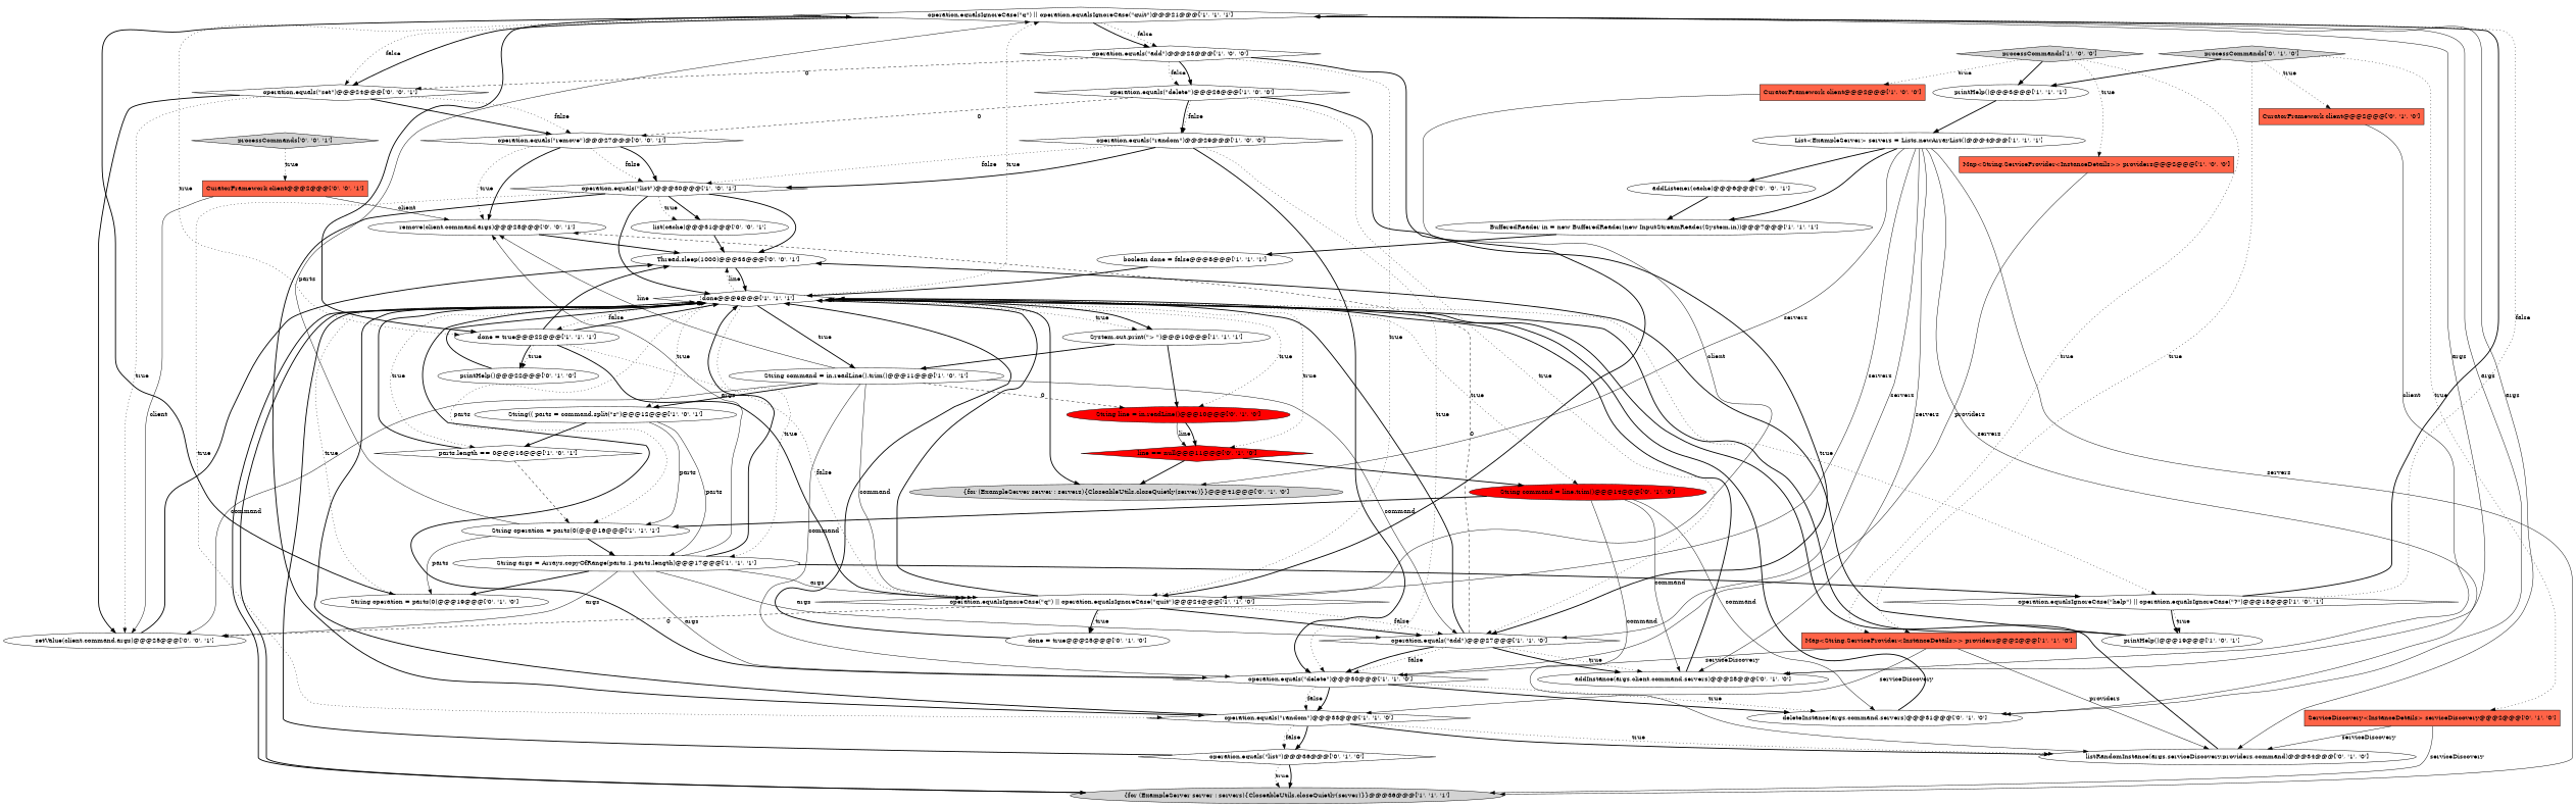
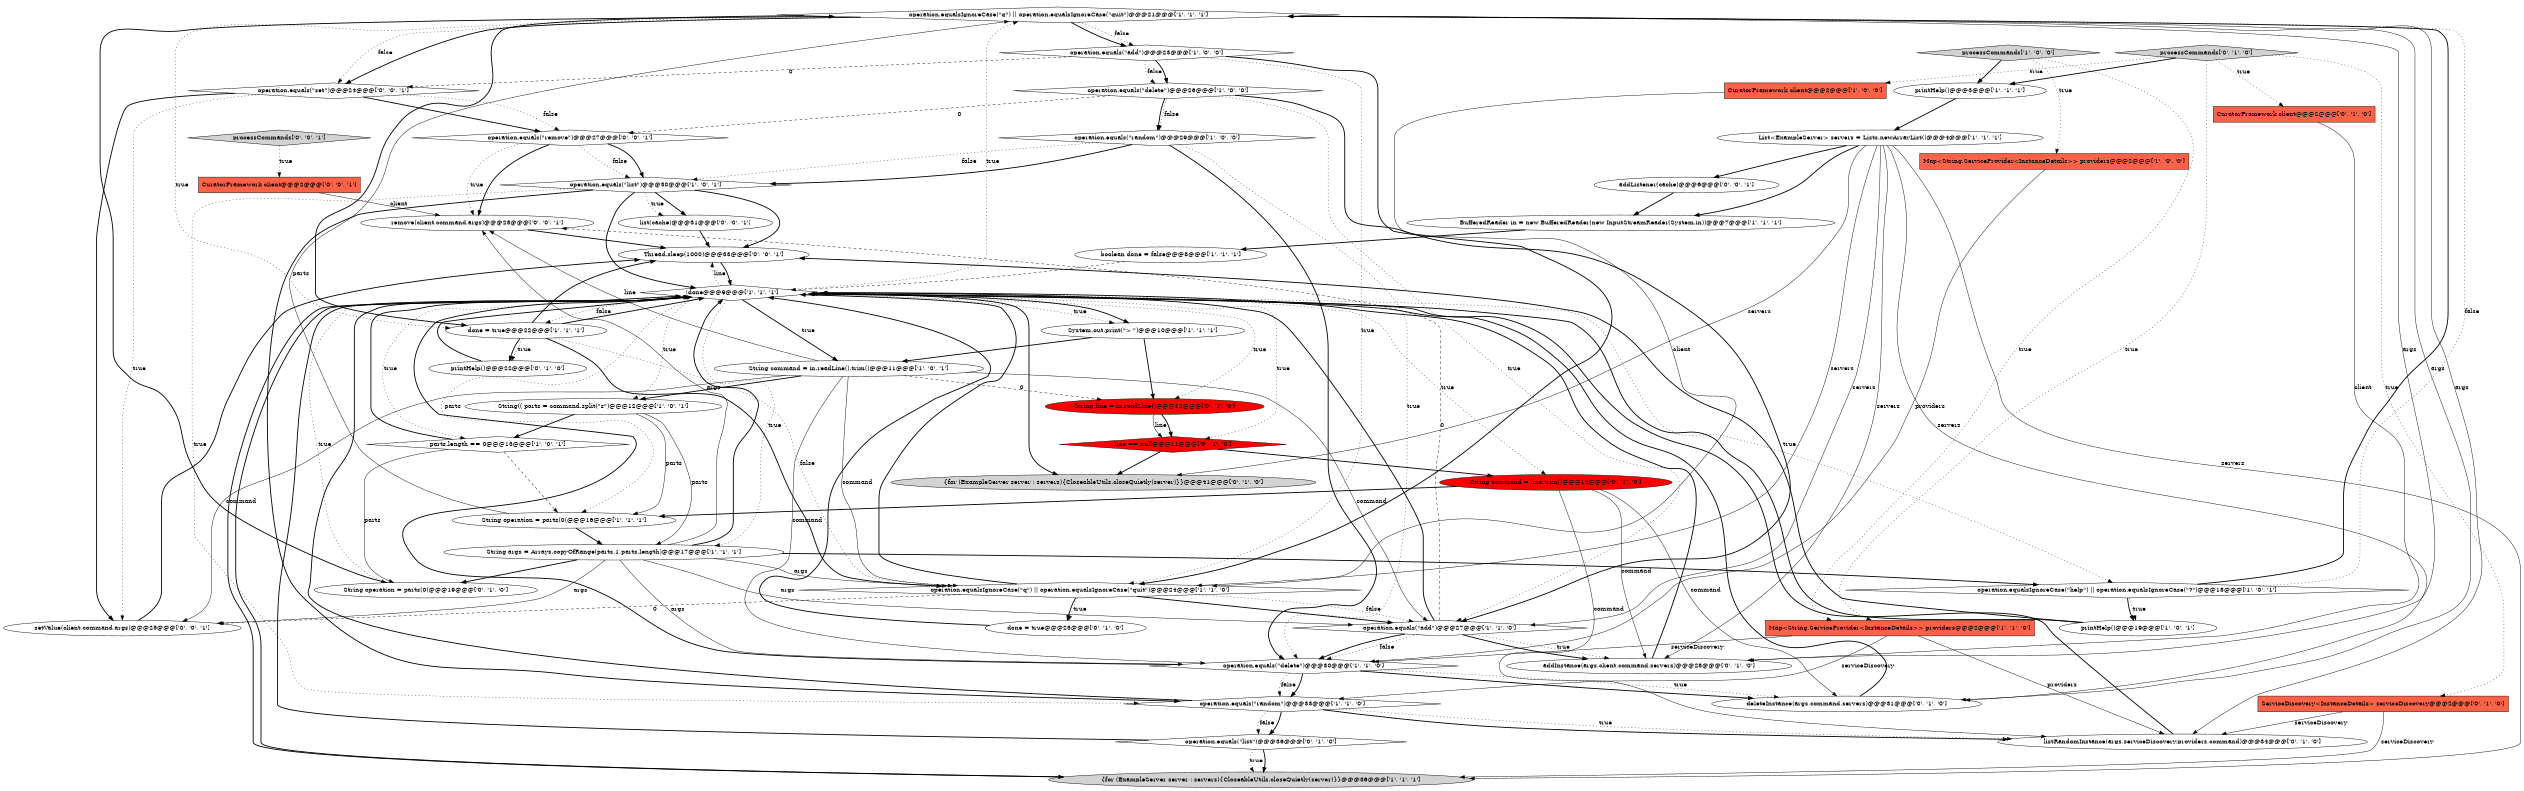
  digraph {
    node [fillcolor=white shape=ellipse style=filled]
    edge [style=bold]
    n1 [label="operation.equalsIgnoreCase(\"q\") || operation.equalsIgnoreCase(\"quit\")@@@21@@@['1', '1', '1']" shape=diamond]
    n2 [label="operation.equals(\"set\")@@@24@@@['0', '0', '1']" shape=diamond]
    n3 [label="listRandomInstance(args,serviceDiscovery,providers,command)@@@34@@@['0', '1', '0']"]
    n4 [label="operation.equals(\"add\")@@@23@@@['1', '0', '0']" shape=diamond]
    n5 [label="addInstance(args,client,command,servers)@@@28@@@['0', '1', '0']"]
    n6 [label="done = true@@@22@@@['1', '1', '1']"]
    n7 [label="deleteInstance(args,command,servers)@@@31@@@['0', '1', '0']"]
    n8 [label="operation.equals(\"remove\")@@@27@@@['0', '0', '1']" shape=diamond]
    n9 [label="setValue(client,command,args)@@@25@@@['0', '0', '1']"]
    n10 [label="!done@@@9@@@['1', '1', '1']" shape=diamond]
    n11 [label="operation.equals(\"delete\")@@@26@@@['1', '0', '0']" shape=diamond]
    n12 [label="operation.equalsIgnoreCase(\"q\") || operation.equalsIgnoreCase(\"quit\")@@@24@@@['1', '1', '0']" shape=diamond]
    n13 [label="Thread.sleep(1000)@@@33@@@['0', '0', '1']"]
    n14 [label="printHelp()@@@22@@@['0', '1', '0']"]
    n15 [label="String operation = parts(0(@@@19@@@['0', '1', '0']"]
    n16 [fillcolor=lightgray label="{for (ExampleServer server : servers){CloseableUtils.closeQuietly(server)}}@@@36@@@['1', '1', '1']"]
    n17 [fillcolor=red label="String command = line.trim()@@@14@@@['0', '1', '0']"]
    n18 [label="String operation = parts(0(@@@16@@@['1', '1', '1']"]
    n19 [label="operation.equalsIgnoreCase(\"help\") || operation.equalsIgnoreCase(\"?\")@@@18@@@['1', '0', '1']" shape=diamond]
    n20 [label="System.out.print(\"> \")@@@10@@@['1', '1', '1']"]
    n21 [fillcolor=red label="String line = in.readLine()@@@10@@@['0', '1', '0']"]
    n22 [label="String command = in.readLine().trim()@@@11@@@['1', '0', '1']"]
    n23 [fillcolor=red label="line == null@@@11@@@['0', '1', '0']" shape=diamond]
    n24 [label="String args = Arrays.copyOfRange(parts,1,parts.length)@@@17@@@['1', '1', '1']"]
    n25 [label="parts.length == 0@@@13@@@['1', '0', '1']" shape=diamond]
    n26 [fillcolor=lightgray label="{for (ExampleServer server : servers){CloseableUtils.closeQuietly(server)}}@@@41@@@['0', '1', '0']"]
    n27 [label="String(( parts = command.split(\"\s\")@@@12@@@['1', '0', '1']"]
    n28 [label="operation.equals(\"list\")@@@36@@@['0', '1', '0']" shape=diamond]
    n29 [label="remove(client,command,args)@@@28@@@['0', '0', '1']"]
    n30 [label="operation.equals(\"list\")@@@30@@@['1', '0', '1']" shape=diamond]
    n31 [label="operation.equals(\"random\")@@@33@@@['1', '1', '0']" shape=diamond]
    n32 [label="list(cache)@@@31@@@['0', '0', '1']"]
    n33 [label="printHelp()@@@19@@@['1', '0', '1']"]
    n34 [label="operation.equals(\"random\")@@@29@@@['1', '0', '0']" shape=diamond]
    n35 [label="operation.equals(\"add\")@@@27@@@['1', '1', '0']" shape=diamond]
    n36 [label="done = true@@@25@@@['0', '1', '0']"]
    n37 [label="addListener(cache)@@@6@@@['0', '0', '1']"]
    n38 [label="BufferedReader in = new BufferedReader(new InputStreamReader(System.in))@@@7@@@['1', '1', '1']"]
    n39 [label="operation.equals(\"delete\")@@@30@@@['1', '1', '0']" shape=diamond]
    n40 [label="boolean done = false@@@8@@@['1', '1', '1']"]
    n41 [fillcolor=tomato label="Map<String,ServiceProvider<InstanceDetails>> providers@@@2@@@['1', '1', '0']" shape=box]
    n42 [fillcolor=lightgray label="processCommands['0', '0', '1']" shape=diamond]
    n43 [fillcolor=tomato label="CuratorFramework client@@@2@@@['0', '0', '1']" shape=box]
    n44 [label="printHelp()@@@3@@@['1', '1', '1']"]
    n45 [label="List<ExampleServer> servers = Lists.newArrayList()@@@4@@@['1', '1', '1']"]
    n46 [fillcolor=tomato label="CuratorFramework client@@@2@@@['1', '0', '0']" shape=box]
    n47 [fillcolor=tomato label="Map<String,ServiceProvider<InstanceDetails>> providers@@@2@@@['1', '0', '0']" shape=box]
    n48 [fillcolor=lightgray label="processCommands['1', '0', '0']" shape=diamond]
    n49 [fillcolor=tomato label="CuratorFramework client@@@2@@@['0', '1', '0']" shape=box]
    n50 [fillcolor=tomato label="ServiceDiscovery<InstanceDetails> serviceDiscovery@@@2@@@['0', '1', '0']" shape=box]
    n51 [fillcolor=lightgray label="processCommands['0', '1', '0']" shape=diamond]
    n1 -> n2
    n1 -> n2 [label=false style=dotted]
    n1 -> n3 [label=args style=solid]
    n1 -> n4
    n1 -> n4 [label=false style=dotted]
    n1 -> n5 [label=args style=solid]
    n1 -> n6
    n1 -> n6 [label=true style=dotted]
    n1 -> n7 [label=args style=solid]
    n2 -> n8 [label=false style=dotted]
    n2 -> n8
    n2 -> n9
    n2 -> n9 [label=true style=dotted]
    n3 -> n10
    n4 -> n2 [label=0 style=dashed]
    n4 -> n11 [label=false style=dotted]
    n4 -> n11
    n4 -> n12 [label=true style=dotted]
    n4 -> n12
    n5 -> n10
    n6 -> n10
    n6 -> n12
    n6 -> n12 [label=false style=dotted]
    n6 -> n13
    n6 -> n14 [label=true style=dotted]
    n6 -> n14
    n7 -> n10
    n8 -> n29
    n8 -> n29 [label=true style=dotted]
    n8 -> n30 [label=false style=dotted]
    n8 -> n30
    n9 -> n13
    n10 -> n1 [label=true style=dotted]
    n10 -> n6 [label=false style=dotted]
    n10 -> n13 [label=line style=dotted]
    n10 -> n15 [label=true style=dotted]
    n10 -> n16
    n10 -> n17 [label=true style=dotted]
    n10 -> n18 [label=parts style=dotted]
    n10 -> n19 [label=true style=dotted]
    n10 -> n20 [label=true style=dotted]
    n10 -> n20
    n10 -> n21 [label=true style=dotted]
    n10 -> n22 [label=true]
    n10 -> n23 [label=true style=dotted]
    n10 -> n24 [label=true style=dotted]
    n10 -> n25 [label=true style=dotted]
    n10 -> n26
    n10 -> n27 [label=true style=dotted]
    n11 -> n8 [label=0 style=dashed]
    n11 -> n34
    n11 -> n34 [label=false style=dotted]
    n11 -> n35 [label=true style=dotted]
    n11 -> n35
    n12 -> n9 [label=0 style=dashed]
    n12 -> n10
    n12 -> n35 [label=false style=dotted]
    n12 -> n35
    n12 -> n36
    n12 -> n36 [label=true style=dotted]
    n13 -> n10
    n14 -> n10
    n15 -> n1
    n16 -> n10
    n17 -> n3 [label=command style=solid]
    n17 -> n5 [label=command style=solid]
    n17 -> n7 [label=command style=solid]
    n17 -> n18
    n18 -> n1 [label=parts style=solid]
-   n18 -> n15 [label=parts style=solid]
+   n25 -> n15 [label=parts style=solid]
    n18 -> n24
    n19 -> n1 [label=false style=dotted]
    n19 -> n1
    n19 -> n33 [label=true style=dotted]
    n19 -> n33
    n20 -> n21
    n20 -> n22
    n21 -> n23 [label=line style=solid]
    n21 -> n23
    n22 -> n9 [label=command style=solid]
    n22 -> n12 [label=command style=solid]
    n22 -> n21 [label=0 style=dashed]
    n22 -> n27
    n22 -> n29 [label=line style=solid]
    n22 -> n35 [label=command style=solid]
    n22 -> n39 [label=command style=solid]
    n23 -> n17
    n23 -> n26
    n24 -> n9 [label=args style=solid]
    n24 -> n10
    n24 -> n12 [label=args style=solid]
    n24 -> n15
    n24 -> n19
    n24 -> n29 [label=args style=solid]
    n24 -> n35 [label=args style=solid]
    n24 -> n39 [label=args style=solid]
    n25 -> n10
    n25 -> n18 [style=dashed]
    n27 -> n18 [label=parts style=solid]
    n27 -> n24 [label=parts style=solid]
    n27 -> n25
    n28 -> n10
    n28 -> n16
    n28 -> n16 [label=true style=dotted]
    n29 -> n13
    n30 -> n10
    n30 -> n13
    n30 -> n31 [label=true style=dotted]
    n30 -> n31
    n30 -> n32
    n30 -> n32 [label=true style=dotted]
    n31 -> n3 [label=true style=dotted]
    n31 -> n3
    n31 -> n10
    n31 -> n28
    n31 -> n28 [label=false style=dotted]
    n32 -> n13
    n33 -> n10
    n33 -> n13
    n34 -> n30 [label=false style=dotted]
    n34 -> n30
    n34 -> n39
    n34 -> n39 [label=true style=dotted]
    n35 -> n5 [label=true style=dotted]
    n35 -> n5
    n35 -> n10
    n35 -> n29 [label=0 style=dashed]
    n35 -> n39 [label=false style=dotted]
    n35 -> n39
    n36 -> n10
    n37 -> n38
    n38 -> n40
    n39 -> n7 [label=true style=dotted]
    n39 -> n7
    n39 -> n10
    n39 -> n31
    n39 -> n31 [label=false style=dotted]
-   n40 -> n10
+   n40 -> n10 [style=dashed]
    n41 -> n3 [label=providers style=solid]
    n41 -> n31 [label=serviceDiscovery style=solid]
    n41 -> n39 [label=serviceDiscovery style=solid]
    n42 -> n43 [label=true style=dotted]
-   n43 -> n9 [label=client style=solid]
    n43 -> n29 [label=client style=solid]
    n44 -> n45
    n45 -> n5 [label=servers style=solid]
    n45 -> n7 [label=servers style=solid]
    n45 -> n12 [label=servers style=solid]
    n45 -> n16 [label=servers style=solid]
    n45 -> n26 [label=servers style=solid]
    n45 -> n35 [label=servers style=solid]
    n45 -> n37
    n45 -> n38
    n46 -> n12 [label=client style=solid]
    n47 -> n39 [label=providers style=solid]
    n48 -> n41 [label=true style=dotted]
    n48 -> n44
-   n48 -> n46 [label=true style=dotted]
+   n51 -> n46 [label=true style=dotted]
    n48 -> n47 [label=true style=dotted]
    n49 -> n5 [label=client style=solid]
    n50 -> n3 [label=serviceDiscovery style=solid]
    n50 -> n16 [label=serviceDiscovery style=solid]
    n51 -> n41 [label=true style=dotted]
    n51 -> n44
    n51 -> n49 [label=true style=dotted]
    n51 -> n50 [label=true style=dotted]
  }
